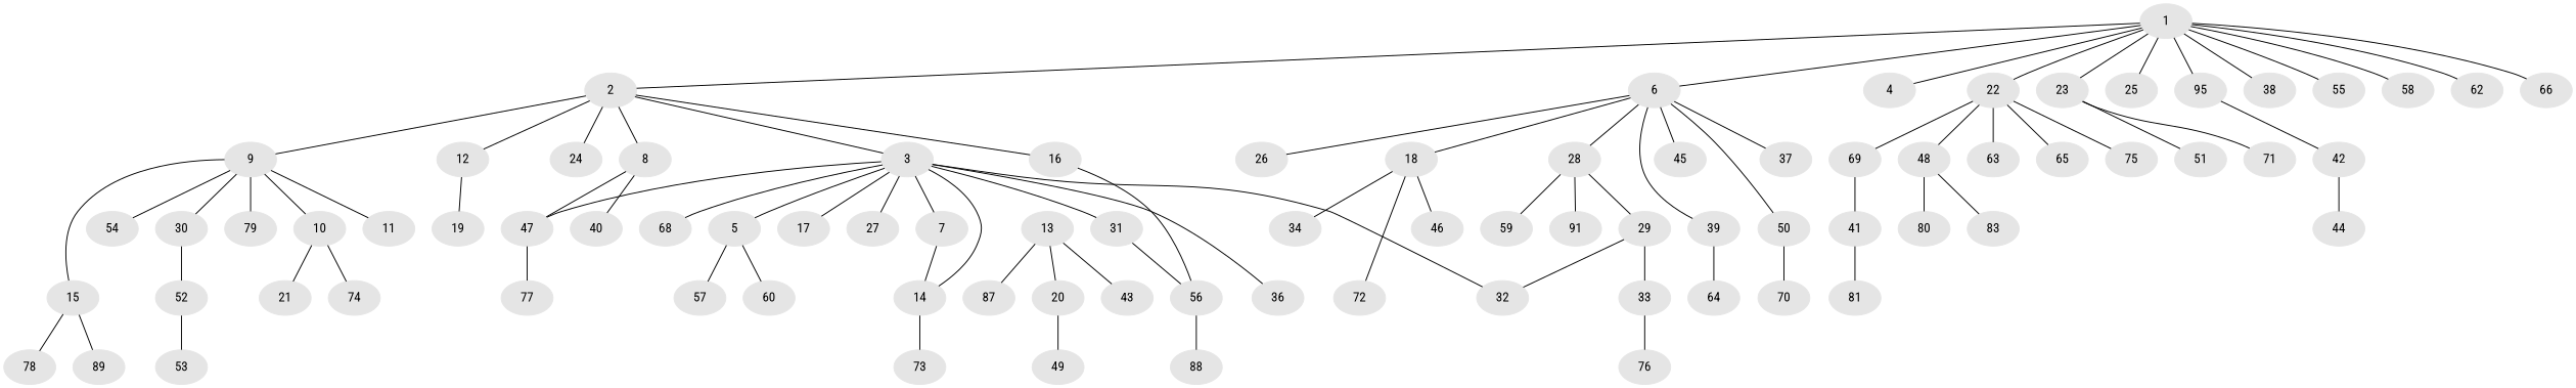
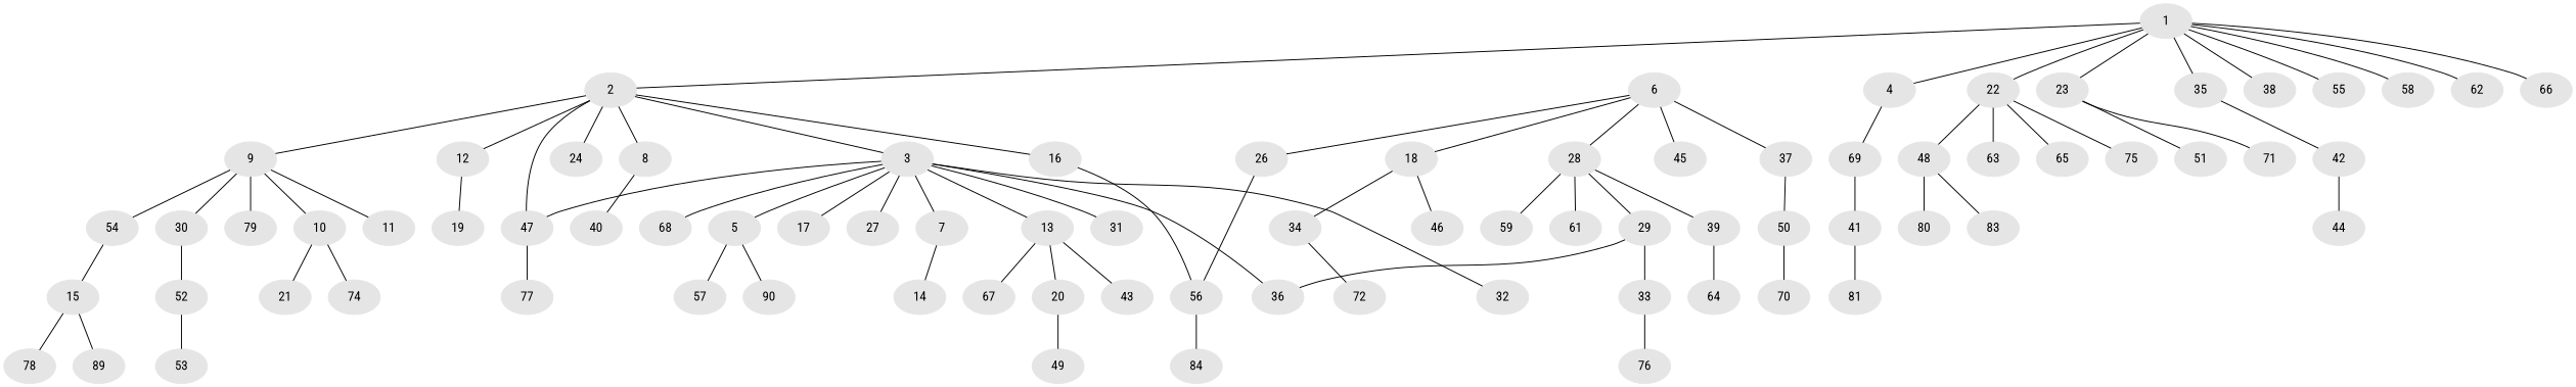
  graph {
    fontname="Roboto Condensed"
    node [color=gray90 fontname="Roboto Condensed" style=filled]
    edge [fontname="Roboto Condensed"]
    1
    2
    4
    6
    22
    23
-   25
-   35 [label=95]
+   35
    38
    55
    58
    62
    66
    3
    8
    9
    12
    16
    24
    47
    18
    26
    28
    37
    39
    45
    50
    48
    63
    65
    69
    75
    51
    71
    42
    5
    7
    13
    17
    27
    31
    32
    36
    68
    40
    10
    11
    15
    30
    54
    79
    19
    56
    77
    57
-   60
+   60 [label=90]
    14
    20
    43
-   67 [label=87]
+   67
    34
    46
    72
    29
    59
-   61 [label=91]
+   61
    64
    70
-   73
    21
    74
    78
    n73 [label=89]
    52
    49
-   84 [label=88]
+   84
    41
    81
    80
    83
    33
    76
    53
    44
    1 -- 2
    1 -- 4
-   1 -- 6
    1 -- 22
    1 -- 23
-   1 -- 25
    1 -- 35
    1 -- 38
    1 -- 55
    1 -- 58
    1 -- 62
    1 -- 66
    2 -- 3
    2 -- 8
    2 -- 9
    2 -- 12
    2 -- 16
    2 -- 24
-   8 -- 47
+   2 -- 47
    6 -- 18
    6 -- 26
    6 -- 28
    6 -- 37
-   6 -- 39
+   28 -- 39
    6 -- 45
-   6 -- 50
+   37 -- 50
    22 -- 48
    22 -- 63
    22 -- 65
-   22 -- 69
+   4 -- 69
    22 -- 75
    23 -- 51
    23 -- 71
    35 -- 42
    3 -- 47
    3 -- 5
    3 -- 7
-   3 -- 14
+   3 -- 13
    3 -- 17
    3 -- 27
    3 -- 31
    3 -- 32
    3 -- 36
    3 -- 68
    8 -- 40
    9 -- 10
    9 -- 11
-   9 -- 15
+   54 -- 15
    9 -- 30
    9 -- 54
    9 -- 79
    12 -- 19
    16 -- 56
    47 -- 77
    18 -- 34
    18 -- 46
-   18 -- 72
-   31 -- 56
+   34 -- 72
+   26 -- 56
    28 -- 29
    28 -- 59
    28 -- 61
    39 -- 64
    50 -- 70
    48 -- 80
    48 -- 83
    69 -- 41
    42 -- 44
    5 -- 57
    5 -- 60
    7 -- 14
    13 -- 20
    13 -- 43
    13 -- 67
    10 -- 21
    10 -- 74
    15 -- 78
    15 -- n73
    30 -- 52
    56 -- 84
-   14 -- 73
    20 -- 49
-   29 -- 32
+   29 -- 36
    29 -- 33
    52 -- 53
    41 -- 81
    33 -- 76
  }
